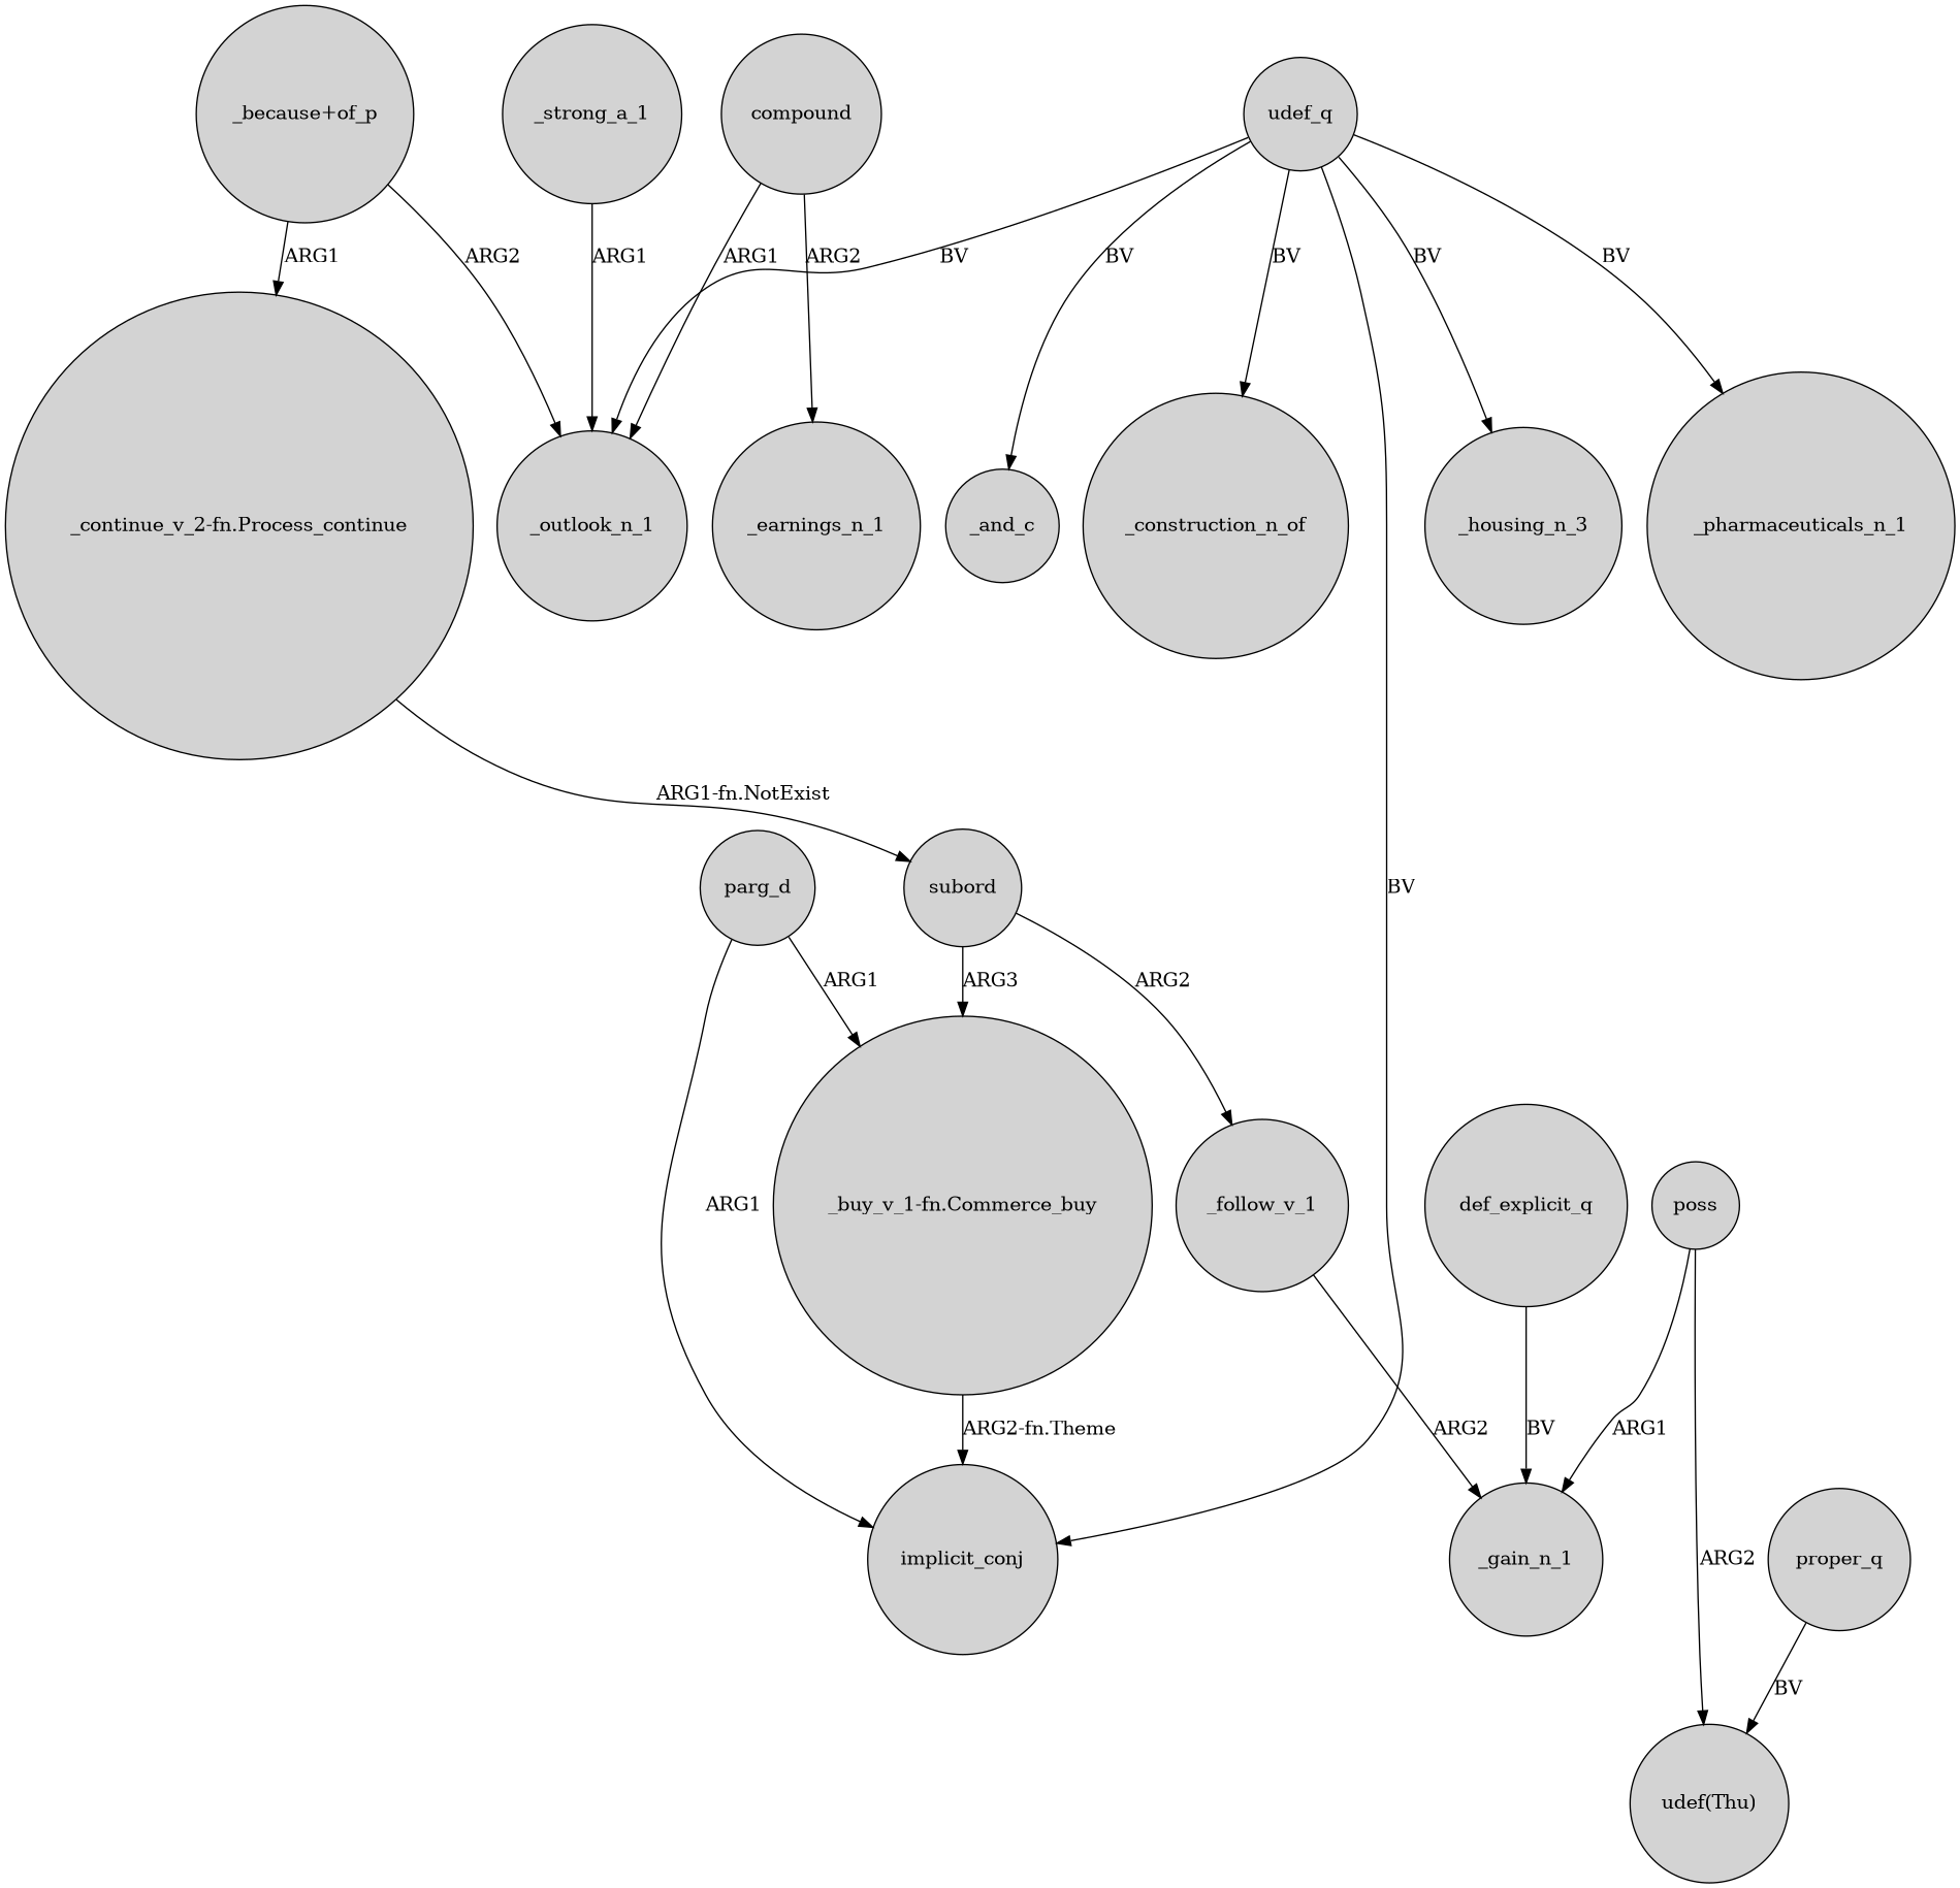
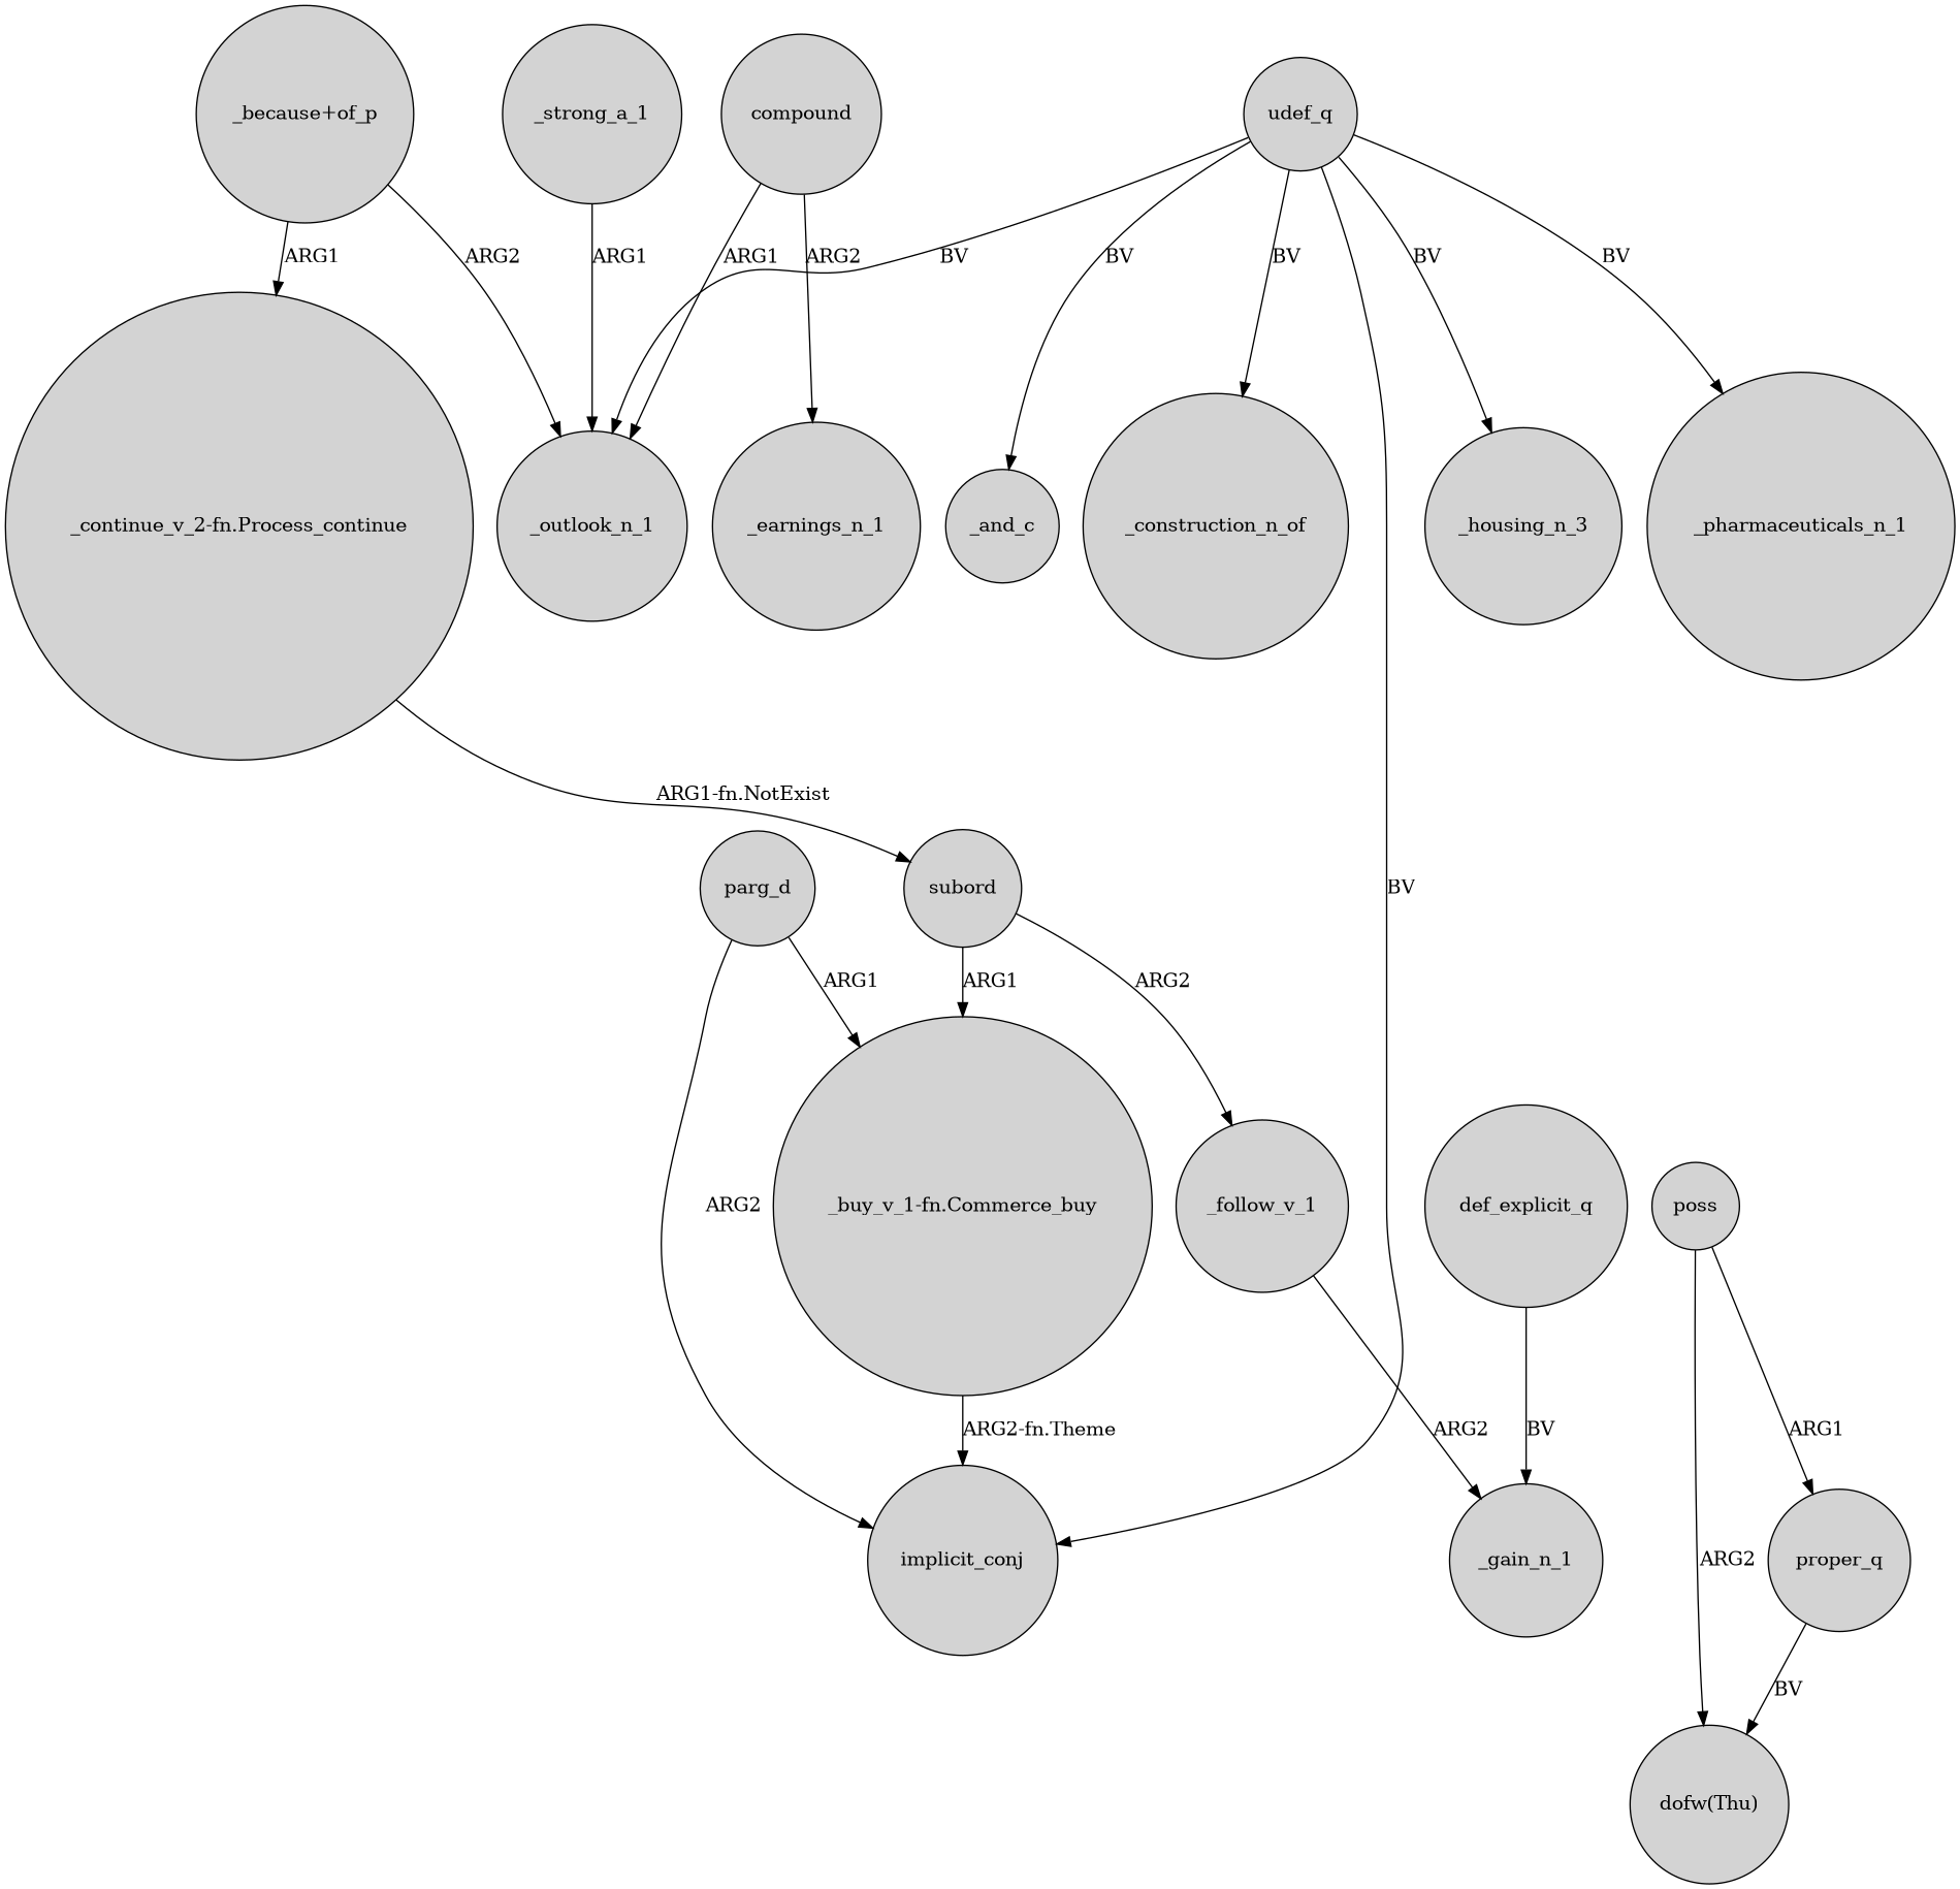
  digraph {
    node [shape=circle style=filled]
    parg_d
    implicit_conj
    "_buy_v_1-fn.Commerce_buy"
    poss
-   "dofw(Thu)" [label="udef(Thu)"]
+   "dofw(Thu)"
    _gain_n_1
    compound
    _outlook_n_1
    _earnings_n_1
    udef_q
    n11 [label=_housing_n_3]
    _pharmaceuticals_n_1
    _and_c
    _construction_n_of
    def_explicit_q
    subord
    _follow_v_1
    "_because+of_p"
    "_continue_v_2-fn.Process_continue"
    _strong_a_1
    proper_q
-   parg_d -> implicit_conj [label=ARG1]
+   parg_d -> implicit_conj [label=ARG2]
    parg_d -> "_buy_v_1-fn.Commerce_buy" [label=ARG1]
    "_buy_v_1-fn.Commerce_buy" -> implicit_conj [label="ARG2-fn.Theme"]
    poss -> "dofw(Thu)" [label=ARG2]
-   poss -> _gain_n_1 [label=ARG1]
+   poss -> proper_q [label=ARG1]
    compound -> _outlook_n_1 [label=ARG1]
    compound -> _earnings_n_1 [label=ARG2]
    udef_q -> implicit_conj [label=BV]
    udef_q -> _outlook_n_1 [label=BV]
    udef_q -> n11 [label=BV]
    udef_q -> _pharmaceuticals_n_1 [label=BV]
    udef_q -> _and_c [label=BV]
    udef_q -> _construction_n_of [label=BV]
    def_explicit_q -> _gain_n_1 [label=BV]
-   subord -> "_buy_v_1-fn.Commerce_buy" [label=ARG3]
+   subord -> "_buy_v_1-fn.Commerce_buy" [label=ARG1]
    subord -> _follow_v_1 [label=ARG2]
    _follow_v_1 -> _gain_n_1 [label=ARG2]
    "_because+of_p" -> _outlook_n_1 [label=ARG2]
    "_because+of_p" -> "_continue_v_2-fn.Process_continue" [label=ARG1]
    "_continue_v_2-fn.Process_continue" -> subord [label="ARG1-fn.NotExist"]
    _strong_a_1 -> _outlook_n_1 [label=ARG1]
    proper_q -> "dofw(Thu)" [label=BV]
  }
